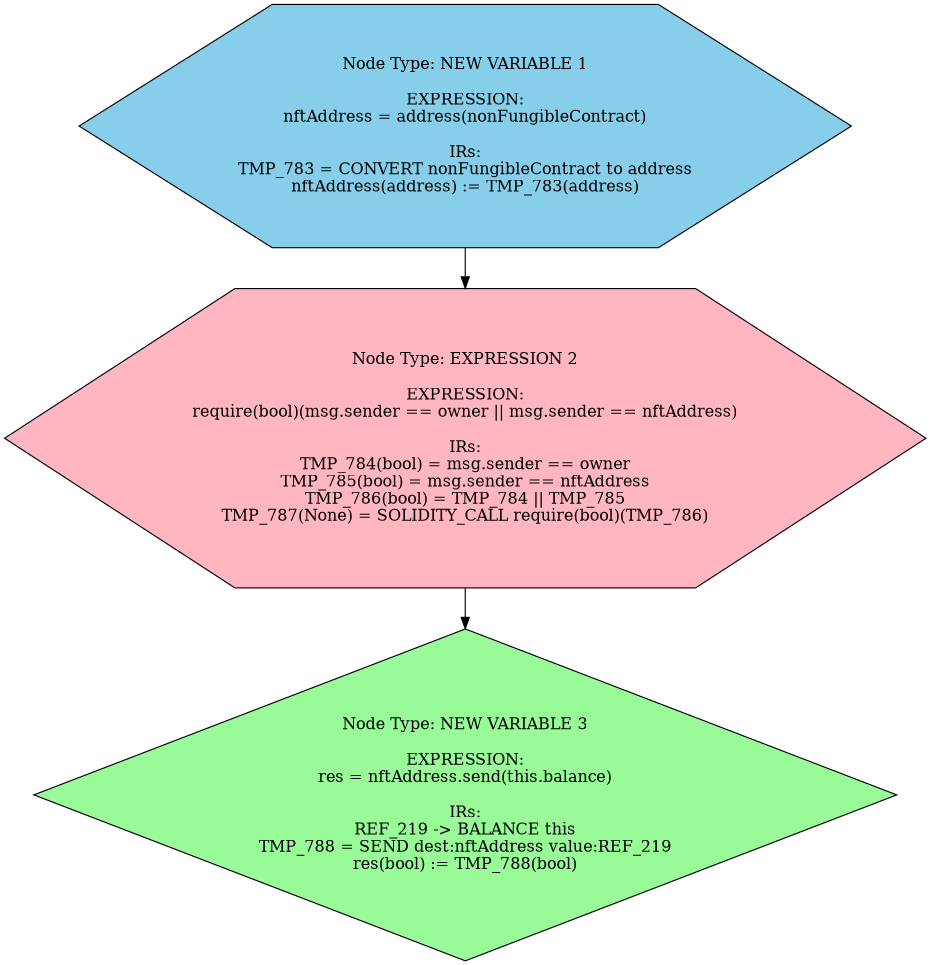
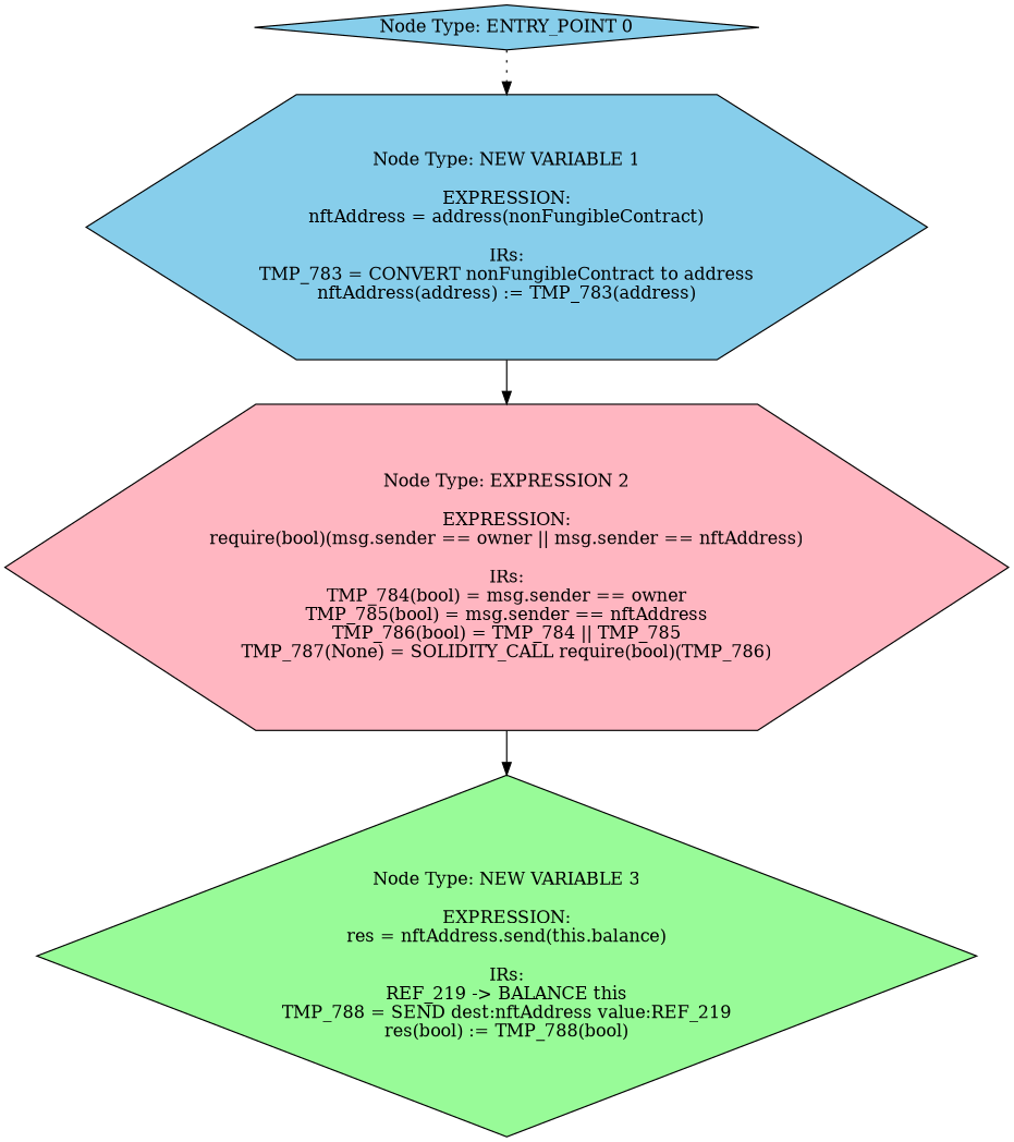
  digraph {
    node [style=filled fillcolor=skyblue shape=diamond]
    edge [style=solid]
+   n1 [label="Node Type: ENTRY_POINT 0\n"]
    n2 [label="Node Type: NEW VARIABLE 1\n\nEXPRESSION:\nnftAddress = address(nonFungibleContract)\n\nIRs:\nTMP_783 = CONVERT nonFungibleContract to address\nnftAddress(address) := TMP_783(address)" shape=hexagon]
    n3 [label="Node Type: EXPRESSION 2\n\nEXPRESSION:\nrequire(bool)(msg.sender == owner || msg.sender == nftAddress)\n\nIRs:\nTMP_784(bool) = msg.sender == owner\nTMP_785(bool) = msg.sender == nftAddress\nTMP_786(bool) = TMP_784 || TMP_785\nTMP_787(None) = SOLIDITY_CALL require(bool)(TMP_786)" fillcolor=lightpink shape=hexagon]
    n4 [label="Node Type: NEW VARIABLE 3\n\nEXPRESSION:\nres = nftAddress.send(this.balance)\n\nIRs:\nREF_219 -> BALANCE this\nTMP_788 = SEND dest:nftAddress value:REF_219\nres(bool) := TMP_788(bool)" fillcolor=palegreen]
+   n1 -> n2 [style=dotted]
    n2 -> n3
    n3 -> n4
  }
